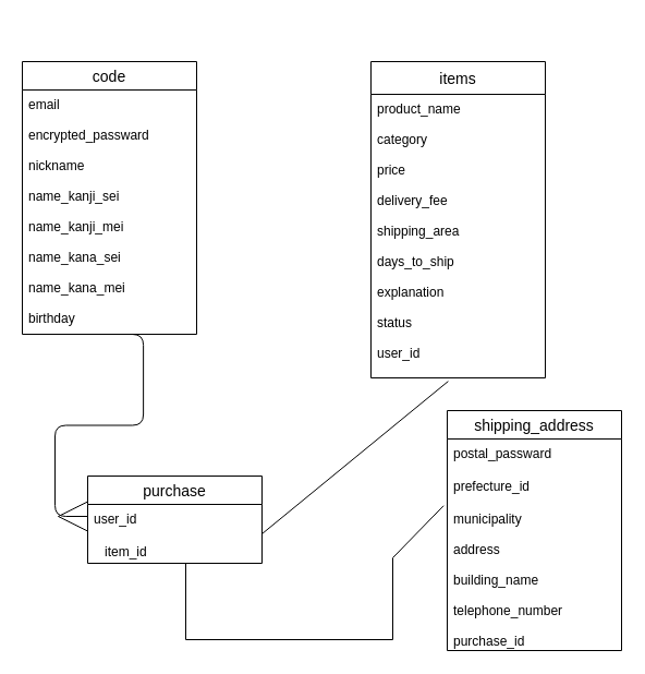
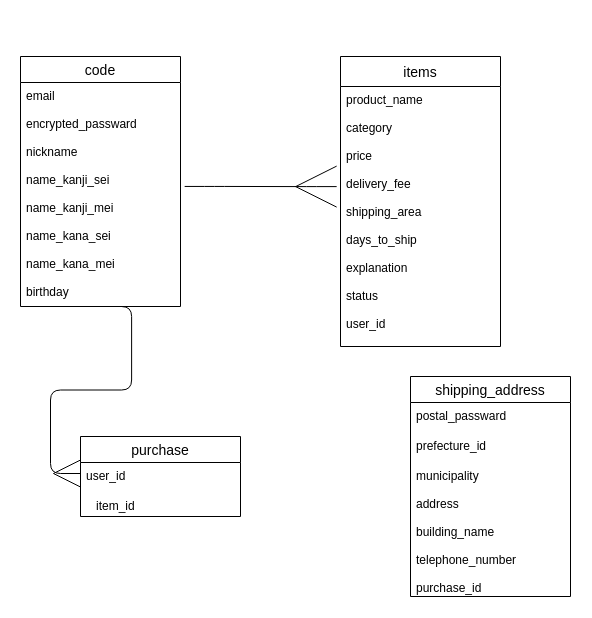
  <mxCell id="0" />
  <mxCell id="1" parent="0" />
  <mxCell id="2" value="code" style="swimlane;fontStyle=0;childLayout=stackLayout;horizontal=1;startSize=26;horizontalStack=0;resizeParent=1;resizeParentMax=0;resizeLast=0;collapsible=1;marginBottom=0;align=center;fontSize=14;" vertex="1" parent="1"><mxGeometry x="20" y="20" width="160" height="250" as="geometry" /></mxCell>
  <mxCell id="3" value="email&#10; &#10;encrypted_passward&#10;&#10;nickname&#10;&#10;name_kanji_sei&#10;&#10;name_kanji_mei&#10;&#10;name_kana_sei&#10;&#10;name_kana_mei&#10;&#10;birthday" style="text;strokeColor=none;fillColor=none;spacingLeft=4;spacingRight=4;overflow=hidden;rotatable=0;points=[[0,0.5],[1,0.5]];portConstraint=eastwest;fontSize=12;" vertex="1" parent="2"><mxGeometry y="26" width="160" height="224" as="geometry" /></mxCell>
  <mxCell id="4" style="edgeStyle=orthogonalEdgeStyle;rounded=0;orthogonalLoop=1;jettySize=auto;html=1;exitX=0.5;exitY=0;exitDx=0;exitDy=0;endSize=55;entryX=0.5;entryY=0;entryDx=0;entryDy=0;" edge="1" parent="1" source="5" target="5"><mxGeometry relative="1" as="geometry"><mxPoint x="420" y="-10" as="targetPoint" /></mxGeometry></mxCell>
  <mxCell id="5" value="items" style="swimlane;fontStyle=0;childLayout=stackLayout;horizontal=1;startSize=30;horizontalStack=0;resizeParent=1;resizeParentMax=0;resizeLast=0;collapsible=1;marginBottom=0;align=center;fontSize=14;" vertex="1" parent="1"><mxGeometry x="340" y="20" width="160" height="290" as="geometry" /></mxCell>
  <mxCell id="6" value="product_name&#10;&#10;category&#10;&#10;price&#10;&#10;delivery_fee&#10;&#10;shipping_area&#10;&#10;days_to_ship&#10;&#10;explanation&#10;&#10;status&#10;&#10;user_id&#10;&#10;&#10;&#10;&#10;" style="text;strokeColor=none;fillColor=none;spacingLeft=4;spacingRight=4;overflow=hidden;rotatable=0;points=[[0,0.5],[1,0.5]];portConstraint=eastwest;fontSize=12;" vertex="1" parent="5"><mxGeometry y="30" width="160" height="260" as="geometry" /></mxCell>
  <mxCell id="7" value="purchase" style="swimlane;fontStyle=0;childLayout=stackLayout;horizontal=1;startSize=26;horizontalStack=0;resizeParent=1;resizeParentMax=0;resizeLast=0;collapsible=1;marginBottom=0;align=center;fontSize=14;" vertex="1" parent="1"><mxGeometry x="80" y="400" width="160" height="80" as="geometry" /></mxCell>
  <mxCell id="8" value="user_id" style="text;strokeColor=none;fillColor=none;spacingLeft=4;spacingRight=4;overflow=hidden;rotatable=0;points=[[0,0.5],[1,0.5]];portConstraint=eastwest;fontSize=12;" vertex="1" parent="7"><mxGeometry y="26" width="160" height="54" as="geometry" /></mxCell>
  <mxCell id="9" value="shipping_address" style="swimlane;fontStyle=0;childLayout=stackLayout;horizontal=1;startSize=26;horizontalStack=0;resizeParent=1;resizeParentMax=0;resizeLast=0;collapsible=1;marginBottom=0;align=center;fontSize=14;" vertex="1" parent="1"><mxGeometry x="410" y="340" width="160" height="220" as="geometry" /></mxCell>
  <mxCell id="10" value="postal_passward" style="text;strokeColor=none;fillColor=none;spacingLeft=4;spacingRight=4;overflow=hidden;rotatable=0;points=[[0,0.5],[1,0.5]];portConstraint=eastwest;fontSize=12;" vertex="1" parent="9"><mxGeometry y="26" width="160" height="30" as="geometry" /></mxCell>
  <mxCell id="11" value="prefecture_id" style="text;strokeColor=none;fillColor=none;spacingLeft=4;spacingRight=4;overflow=hidden;rotatable=0;points=[[0,0.5],[1,0.5]];portConstraint=eastwest;fontSize=12;" vertex="1" parent="9"><mxGeometry y="56" width="160" height="30" as="geometry" /></mxCell>
  <mxCell id="12" value="municipality&#10;&#10;address&#10;&#10;building_name&#10;&#10;telephone_number&#10;&#10;purchase_id" style="text;strokeColor=none;fillColor=none;spacingLeft=4;spacingRight=4;overflow=hidden;rotatable=0;points=[[0,0.5],[1,0.5]];portConstraint=eastwest;fontSize=12;" vertex="1" parent="9"><mxGeometry y="86" width="160" height="134" as="geometry" /></mxCell>
  <mxCell id="13" value="item_id" style="text;strokeColor=none;fillColor=none;spacingLeft=4;spacingRight=4;overflow=hidden;rotatable=0;points=[[0,0.5],[1,0.5]];portConstraint=eastwest;fontSize=12;" vertex="1" parent="1"><mxGeometry x="90" y="456" width="160" height="30" as="geometry" /></mxCell>
- <mxCell id="14" value="" style="endArrow=none;html=1;rounded=0;entryX=-0.021;entryY=0.009;entryDx=0;entryDy=0;entryPerimeter=0;exitX=0.5;exitY=0.8;exitDx=0;exitDy=0;exitPerimeter=0;" edge="1" parent="1" source="13" target="12"><mxGeometry relative="1" as="geometry"><mxPoint x="190" y="530" as="sourcePoint" /><mxPoint x="380" y="450" as="targetPoint" /><Array as="points"><mxPoint x="170" y="550" /><mxPoint x="360" y="550" /><mxPoint x="360" y="475" /></Array></mxGeometry></mxCell>
+ <mxCell id="15" value="" style="edgeStyle=entityRelationEdgeStyle;fontSize=12;html=1;endArrow=ERmany;entryX=-0.024;entryY=0.385;entryDx=0;entryDy=0;entryPerimeter=0;exitX=1.026;exitY=0.464;exitDx=0;exitDy=0;exitPerimeter=0;endSize=39;" edge="1" parent="1" source="3" target="6"><mxGeometry width="100" height="100" relative="1" as="geometry"><mxPoint x="130" y="270" as="sourcePoint" /><mxPoint x="230" y="170" as="targetPoint" /></mxGeometry></mxCell>
  <mxCell id="16" value="" style="edgeStyle=entityRelationEdgeStyle;fontSize=12;html=1;endArrow=ERmany;exitX=0.507;exitY=1;exitDx=0;exitDy=0;exitPerimeter=0;endSize=25;" edge="1" parent="1" source="3"><mxGeometry width="100" height="100" relative="1" as="geometry"><mxPoint x="100" y="280" as="sourcePoint" /><mxPoint x="80" y="437" as="targetPoint" /></mxGeometry></mxCell>
- <mxCell id="17" value="" style="endArrow=none;html=1;rounded=0;entryX=0.443;entryY=1.012;entryDx=0;entryDy=0;entryPerimeter=0;exitX=1;exitY=0.5;exitDx=0;exitDy=0;" edge="1" parent="1" source="8" target="6"><mxGeometry relative="1" as="geometry"><mxPoint x="250" y="450" as="sourcePoint" /><mxPoint x="350" y="370" as="targetPoint" /></mxGeometry></mxCell>
